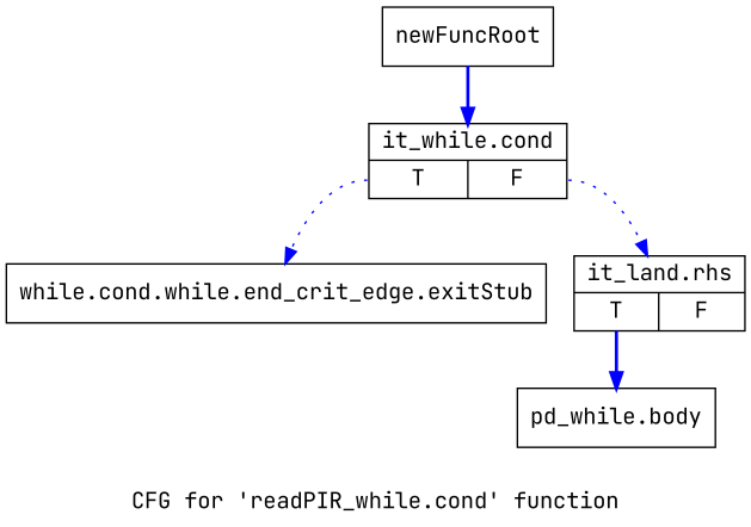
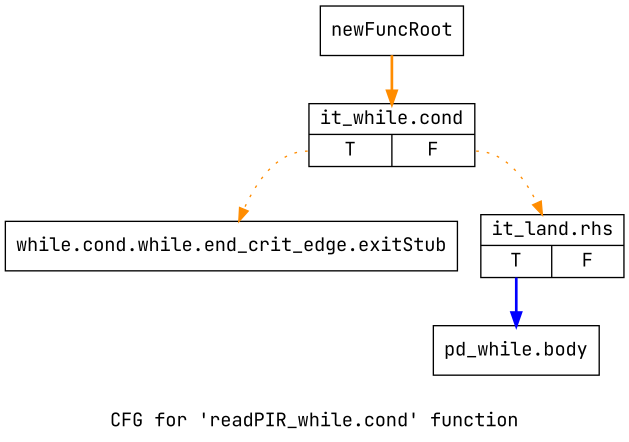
  digraph {
    fontname="JetBrains Mono"
    label="CFG for 'readPIR_while.cond' function"
    node [fontname="JetBrains Mono" shape=record]
    edge [color=blue fontname="JetBrains Mono" style=bold tailport=s0]
    n1 [label="{newFuncRoot}"]
    n2 [label="{it_while.cond|{<s0>T|<s1>F}}"]
    n3 [label="{while.cond.while.end_crit_edge.exitStub}"]
    n4 [label="{it_land.rhs|{<s0>T|<s1>F}}"]
    n5 [label="{pd_while.body}"]
-   n1 -> n2 [tailport=""]
-   n2 -> n3 [style=dotted]
-   n2 -> n4 [style=dotted tailport=s1]
+   n1 -> n2 [color=darkorange tailport=""]
+   n2 -> n3 [color=darkorange style=dotted]
+   n2 -> n4 [color=darkorange style=dotted tailport=s1]
    n4 -> n5
  }
